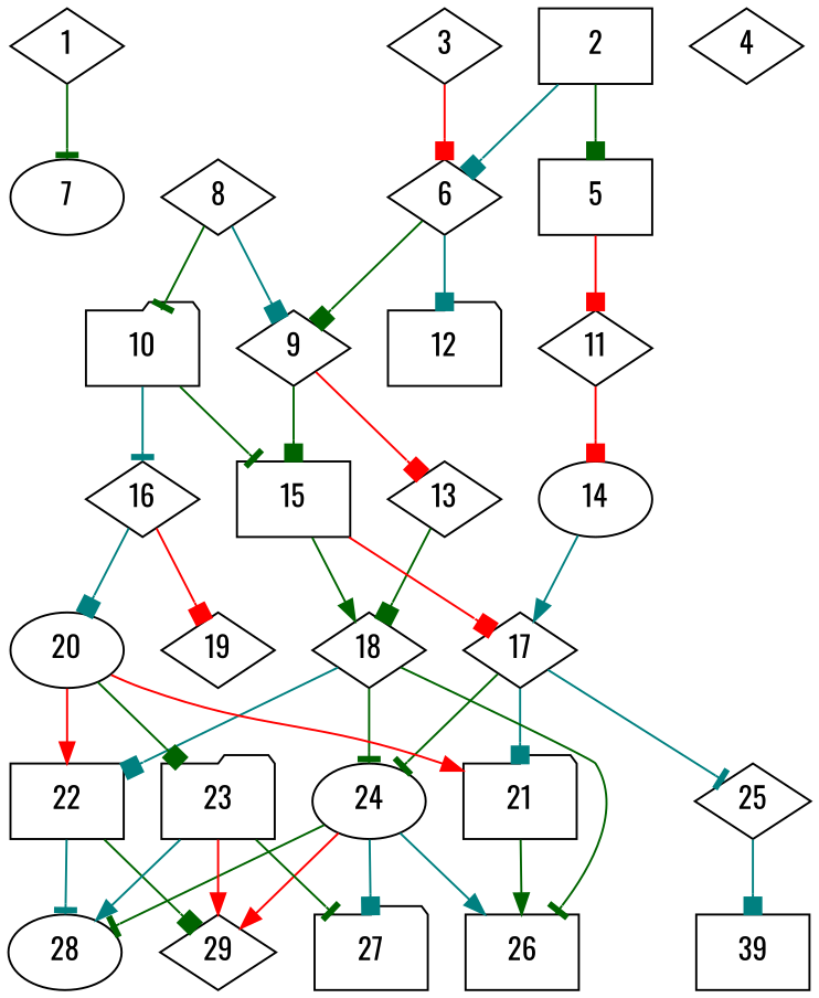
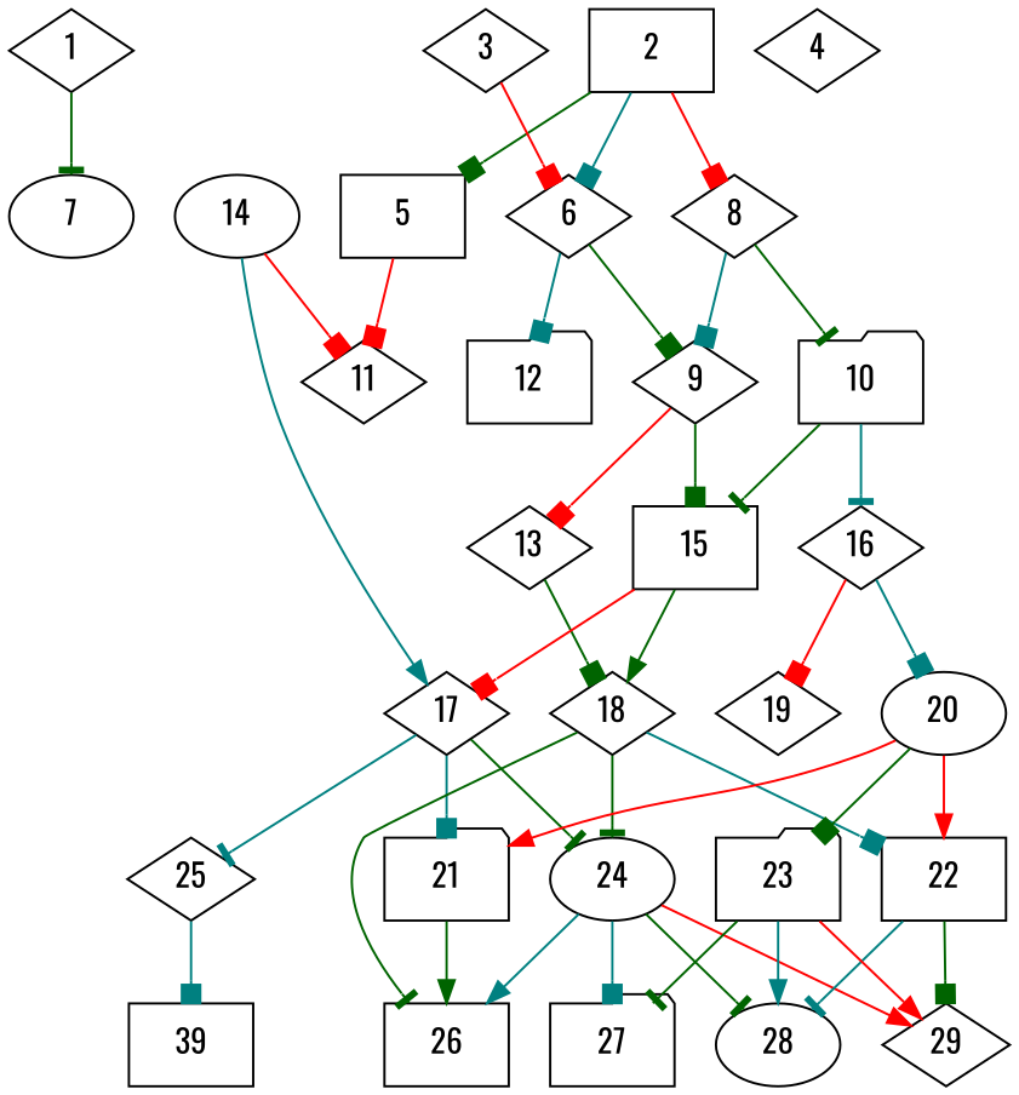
  digraph {
    fontname=Oswald
    node [alpha=0.18 fontname=Oswald shape=diamond]
    edge [arrowhead=box color=darkgreen fontname=Oswald]
    1 [alpha=0.06 expect_size=7914496]
    7 [alpha=0.16 expect_size=30706688 shape=ellipse]
    2 [alpha=0.01 expect_size=40576000 shape=box]
    5 [alpha=0.04 expect_size=24910848 shape=box]
    6 [alpha=0.03 expect_size=26554368]
    8 [alpha=0.12 expect_size=43414528]
    11 [alpha=0.19 expect_size=14413824]
    9 [alpha=0.01 expect_size=9912320]
    12 [alpha=0.14 expect_size=27943936 shape=folder]
    10 [alpha=0.17 expect_size=22434816 shape=folder]
    14 [expect_size=25247744 shape=ellipse]
    13 [alpha=0.05 expect_size=30300160]
    15 [alpha=0.06 expect_size=15078400 shape=box]
    16 [alpha=0.03 expect_size=25219072]
    3 [expect_size=7078912]
    4 [alpha=0.16 expect_size=50956288]
    17 [alpha=0.07 expect_size=32900096]
    18 [alpha=0.07 expect_size=24563712]
    19 [alpha=0.14 expect_size=6329344]
    20 [alpha=0.02 expect_size=7997440 shape=ellipse]
    24 [alpha=0.08 expect_size=44026880 shape=ellipse]
    22 [alpha=0.17 expect_size=46961664 shape=box]
    26 [alpha=0.04 expect_size=6477824 shape=box]
    21 [alpha=0.12 expect_size=48906240 shape=folder]
    25 [alpha=0.02 expect_size=39895040]
    23 [alpha=0.03 expect_size=33119232 shape=folder]
    28 [alpha=0.07 expect_size=29867008 shape=ellipse]
    29 [expect_size=45427712]
    27 [expect_size=14127104 shape=folder]
    n30 [alpha=0.17 expect_size=30355456 label=39 shape=box]
    1 -> 7 [arrowhead=tee]
    2 -> 5
    2 -> 6 [color=teal]
+   2 -> 8 [color=red]
    5 -> 11 [color=red]
    6 -> 9
    6 -> 12 [color=teal]
    8 -> 9 [color=teal]
    8 -> 10 [arrowhead=tee]
-   11 -> 14 [color=red]
+   14 -> 11 [color=red]
    9 -> 13 [color=red]
    9 -> 15
    10 -> 15 [arrowhead=tee]
    10 -> 16 [arrowhead=tee color=teal]
    14 -> 17 [arrowhead=normal color=teal]
    13 -> 18
    15 -> 17 [color=red]
    15 -> 18 [arrowhead=normal]
    16 -> 19 [color=red]
    16 -> 20 [color=teal]
    3 -> 6 [color=red]
    17 -> 24 [arrowhead=tee]
    17 -> 21 [color=teal]
    17 -> 25 [arrowhead=tee color=teal]
    18 -> 24 [arrowhead=tee]
    18 -> 22 [color=teal]
    18 -> 26 [arrowhead=tee]
    20 -> 22 [arrowhead=normal color=red]
    20 -> 21 [arrowhead=normal color=red]
    20 -> 23
    24 -> 26 [arrowhead=normal color=teal]
    24 -> 28 [arrowhead=tee]
    24 -> 29 [arrowhead=normal color=red]
    24 -> 27 [color=teal]
    22 -> 28 [arrowhead=tee color=teal]
    22 -> 29
    21 -> 26 [arrowhead=normal]
    25 -> n30 [color=teal]
    23 -> 28 [arrowhead=normal color=teal]
    23 -> 29 [arrowhead=normal color=red]
    23 -> 27 [arrowhead=tee]
  }
